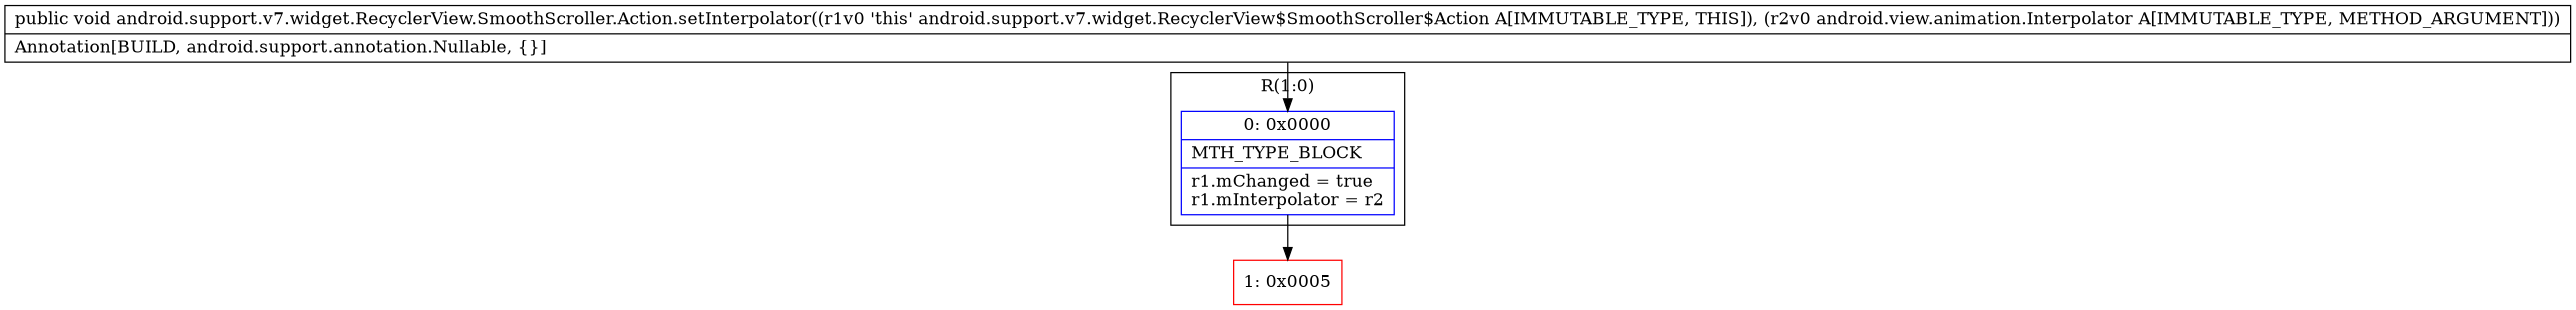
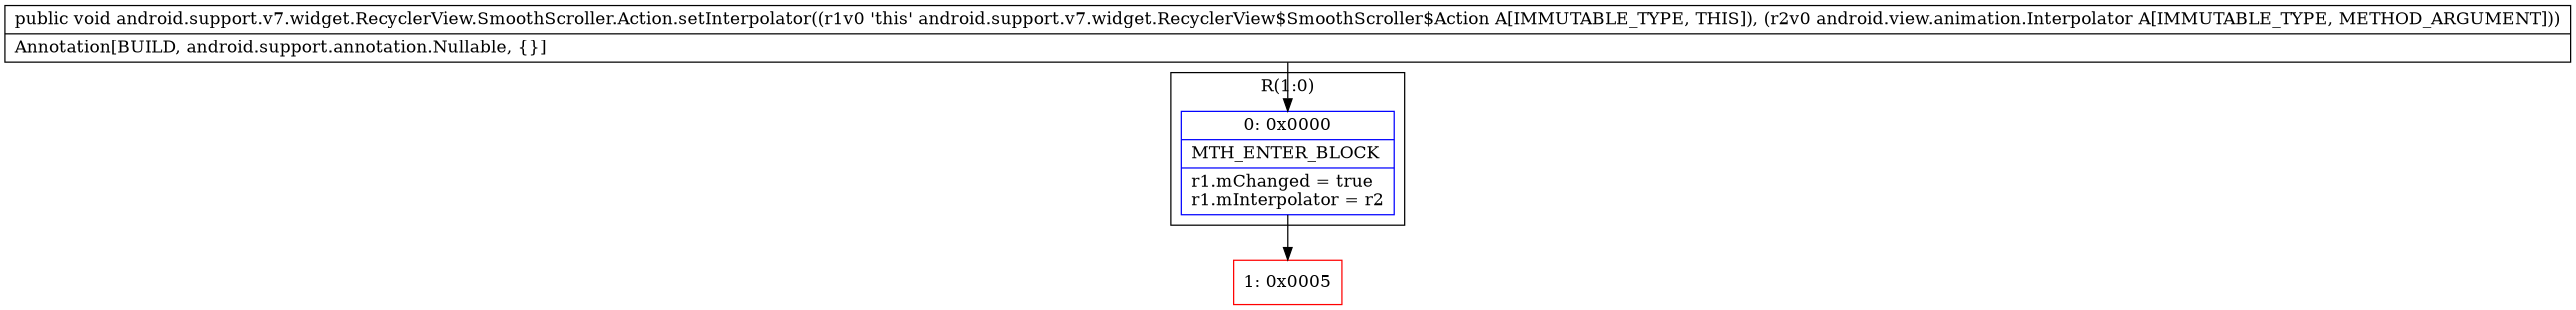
  digraph {
    node [shape=record]
-   n1 [color=blue label="{0\:\ 0x0000|MTH_TYPE_BLOCK\l|r1.mChanged = true\lr1.mInterpolator = r2\l}"]
+   n1 [color=blue label="{0\:\ 0x0000|MTH_ENTER_BLOCK\l|r1.mChanged = true\lr1.mInterpolator = r2\l}"]
    n2 [color=red label="{1\:\ 0x0005}"]
    n3 [label="{public void android.support.v7.widget.RecyclerView.SmoothScroller.Action.setInterpolator((r1v0 'this' android.support.v7.widget.RecyclerView$SmoothScroller$Action A[IMMUTABLE_TYPE, THIS]), (r2v0 android.view.animation.Interpolator A[IMMUTABLE_TYPE, METHOD_ARGUMENT]))  | Annotation[BUILD, android.support.annotation.Nullable, \{\}]\l}"]
    subgraph cluster_1 {
      label="R(1:0)"
      n1
    }
    n1 -> n2
    n3 -> n1
  }
